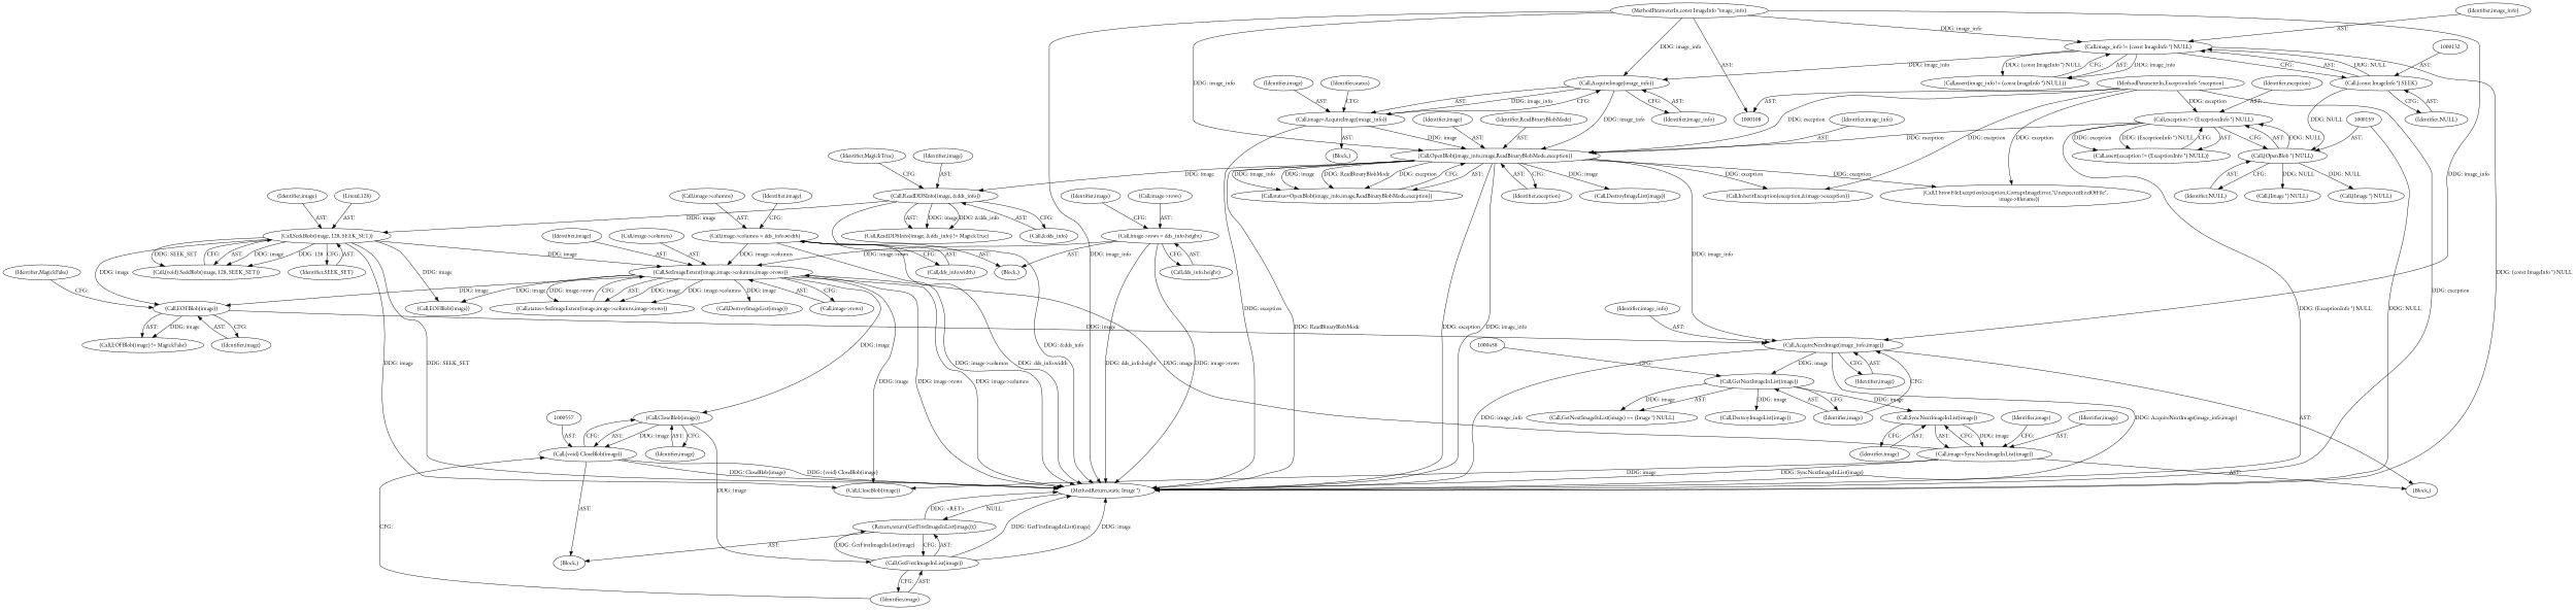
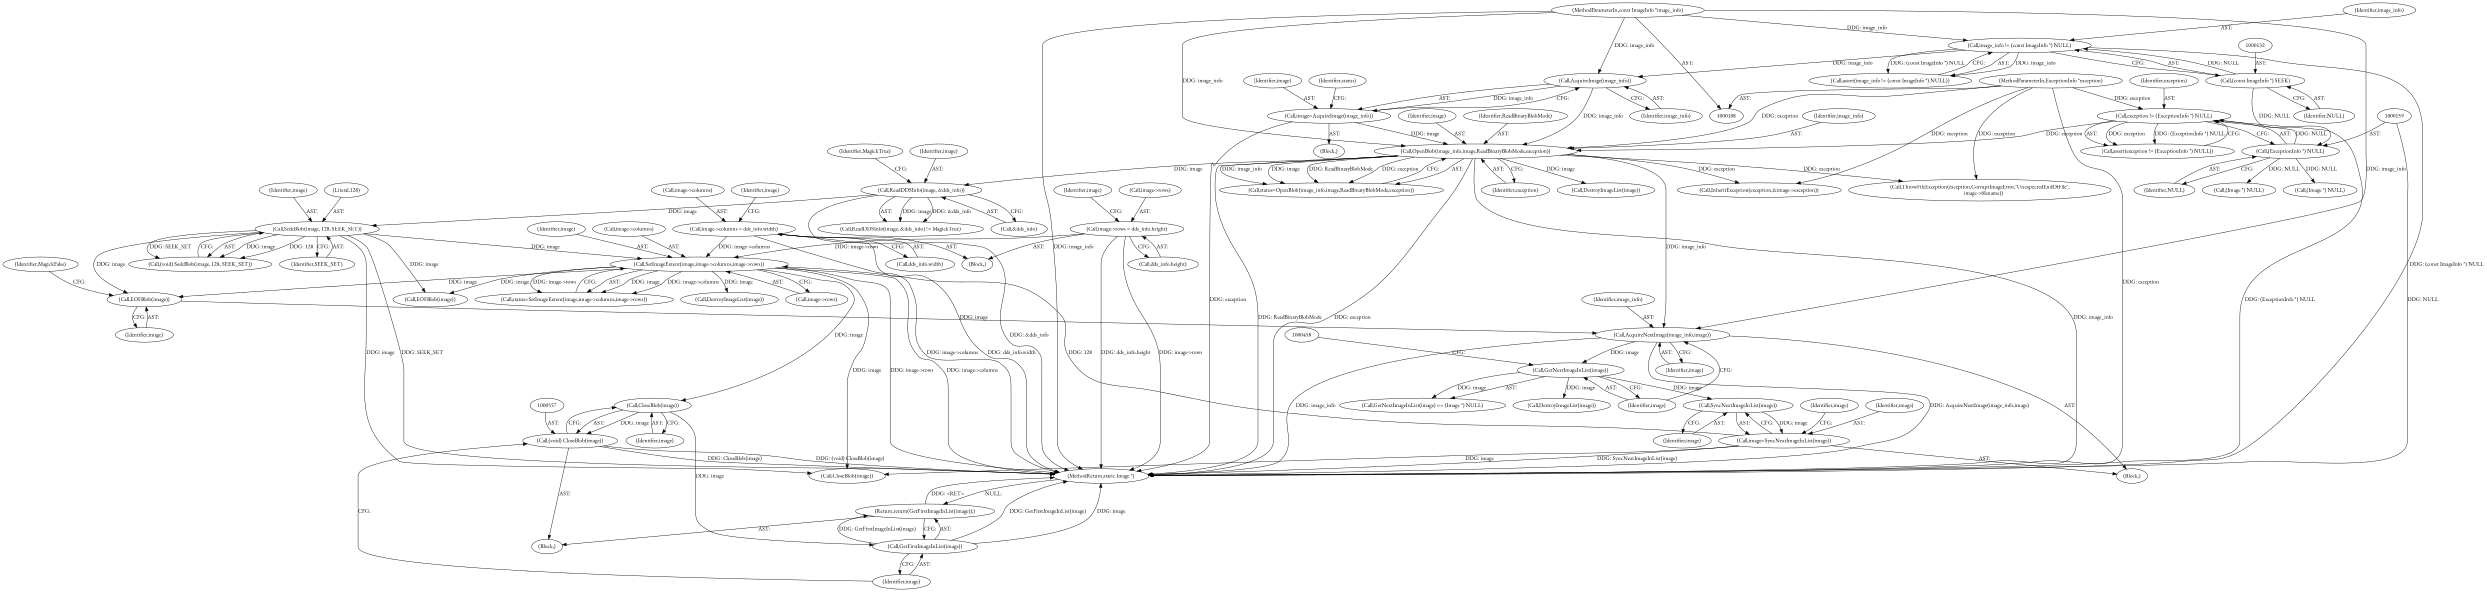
  digraph {
    fontname="EB Garamond"
    node [fontname="EB Garamond"]
    edge [fontname="EB Garamond"]
    n1 [label="(Call,CloseBlob(image))"]
    n2 [label="(Call,(void) CloseBlob(image))"]
    n3 [label="(Call,GetFirstImageInList(image))"]
    n4 [label="(Identifier,image)"]
    n5 [label="(MethodReturn,static Image *)"]
    n6 [label="(Block,)"]
    n7 [label="(Return,return(GetFirstImageInList(image));)"]
    n8 [label="(Identifier,image)"]
    n9 [label="(Call,SetImageExtent(image,image->columns,image->rows))"]
    n10 [label="(Call,EOFBlob(image))"]
    n11 [label="(Call,CloseBlob(image))"]
    n12 [label="(Call,status=SetImageExtent(image,image->columns,image->rows))"]
    n13 [label="(Call,DestroyImageList(image))"]
    n14 [label="(Call,EOFBlob(image))"]
    n15 [label="(Call,image->rows)"]
    n16 [label="(Call,AcquireNextImage(image_info,image))"]
    n17 [label="(Identifier,image)"]
-   n18 [label="(Call,EOFBlob(image) != MagickFalse)"]
    n19 [label="(Call,SeekBlob(image, 128, SEEK_SET))"]
    n20 [label="(Call,(void) SeekBlob(image, 128, SEEK_SET))"]
    n21 [label="(Identifier,SEEK_SET)"]
    n22 [label="(Call,ReadDDSInfo(image, &dds_info))"]
    n23 [label="(Call,&dds_info)"]
    n24 [label="(Call,ReadDDSInfo(image, &dds_info) != MagickTrue)"]
    n25 [label="(Call,OpenBlob(image_info,image,ReadBinaryBlobMode,exception))"]
    n26 [label="(Identifier,exception)"]
    n27 [label="(Call,DestroyImageList(image))"]
    n28 [label="(Call,status=OpenBlob(image_info,image,ReadBinaryBlobMode,exception))"]
    n29 [label="(Call,InheritException(exception,&image->exception))"]
    n30 [label="(Call,ThrowFileException(exception,CorruptImageError,\"UnexpectedEndOfFile\",\n      image->filename))"]
    n31 [label="(Block,)"]
    n32 [label="(Call,GetNextImageInList(image))"]
    n33 [label="(Identifier,image)"]
    n34 [label="(Call,AcquireImage(image_info))"]
    n35 [label="(Call,image=AcquireImage(image_info))"]
    n36 [label="(Identifier,image_info)"]
    n37 [label="(Block,)"]
    n38 [label="(Call,image_info != (const ImageInfo *) NULL)"]
    n39 [label="(Call,(const ImageInfo *) SEEK)"]
    n40 [label="(Call,assert(image_info != (const ImageInfo *) NULL))"]
-   n41 [label="(Call,(OpenBlob *) NULL)"]
+   n41 [label="(Call,(ExceptionInfo *) NULL)"]
    n42 [label="(Identifier,NULL)"]
    n43 [label="(MethodParameterIn,const ImageInfo *image_info)"]
    1000108
    n45 [label="(Call,exception != (ExceptionInfo *) NULL)"]
    n46 [label="(Call,(Image *) NULL)"]
    n47 [label="(Call,(Image *) NULL)"]
    n48 [label="(Identifier,NULL)"]
    n49 [label="(Call,assert(exception != (ExceptionInfo *) NULL))"]
    n50 [label="(MethodParameterIn,ExceptionInfo *exception)"]
    n51 [label="(Call,image=SyncNextImageInList(image))"]
    n52 [label="(Call,SyncNextImageInList(image))"]
    n53 [label="(Identifier,image)"]
    n54 [label="(Identifier,image)"]
    n55 [label="(Call,GetNextImageInList(image) == (Image *) NULL)"]
    n56 [label="(Call,DestroyImageList(image))"]
    n57 [label="(Call,image->columns = dds_info.width)"]
    n58 [label="(Block,)"]
    n59 [label="(Call,dds_info.width)"]
    n60 [label="(Call,image->rows = dds_info.height)"]
    n61 [label="(Call,dds_info.height)"]
    n62 [label="(Identifier,image)"]
    n63 [label="(Call,image->columns)"]
    n64 [label="(Identifier,image)"]
    n65 [label="(Identifier,image)"]
    n66 [label="(Identifier,ReadBinaryBlobMode)"]
    n67 [label="(Identifier,image)"]
    n68 [label="(Identifier,image)"]
    n69 [label="(Identifier,image)"]
    n70 [label="(Identifier,image)"]
    n71 [label="(Identifier,MagickTrue)"]
    n72 [label="(Identifier,image_info)"]
    n73 [label="(Identifier,MagickFalse)"]
    n74 [label="(Identifier,exception)"]
    n75 [label="(Identifier,image)"]
    n76 [label="(Identifier,image_info)"]
    n77 [label="(Literal,128)"]
    n78 [label="(Call,image->rows)"]
    n79 [label="(Identifier,image)"]
    n80 [label="(Call,image->columns)"]
    n81 [label="(Identifier,image_info)"]
    n82 [label="(Identifier,status)"]
    1000132
    1000159
    1000458
    1000557
    n1 -> n2 [label="AST: "]
    n1 -> n2 [label="DDG: image"]
    n1 -> n3 [label="DDG: image"]
    n1 -> n4 [label="CFG: "]
    n2 -> n1 [label="CFG: "]
    n2 -> n5 [label="DDG: (void) CloseBlob(image)"]
    n2 -> n5 [label="DDG: CloseBlob(image)"]
    n2 -> n6 [label="AST: "]
    n3 -> n5 [label="DDG: image"]
    n3 -> n5 [label="DDG: GetFirstImageInList(image)"]
    n3 -> n7 [label="AST: "]
    n3 -> n7 [label="DDG: GetFirstImageInList(image)"]
    n3 -> n8 [label="CFG: "]
    n4 -> n1 [label="AST: "]
    n5 -> n7 [label="NULL: "]
    n7 -> n3 [label="CFG: "]
    n7 -> n5 [label="DDG: <RET>"]
    n7 -> n6 [label="AST: "]
    n8 -> n2 [label="CFG: "]
    n8 -> n3 [label="AST: "]
    n9 -> n1 [label="DDG: image"]
    n9 -> n5 [label="DDG: image->columns"]
    n9 -> n5 [label="DDG: image->rows"]
    n9 -> n10 [label="DDG: image"]
    n9 -> n11 [label="DDG: image"]
    n9 -> n12 [label="AST: "]
    n9 -> n12 [label="DDG: image"]
    n9 -> n12 [label="DDG: image->columns"]
    n9 -> n12 [label="DDG: image->rows"]
    n9 -> n13 [label="DDG: image"]
    n9 -> n14 [label="DDG: image"]
    n9 -> n15 [label="CFG: "]
    n10 -> n16 [label="DDG: image"]
    n10 -> n17 [label="CFG: "]
-   n10 -> n18 [label="AST: "]
-   n10 -> n18 [label="DDG: image"]
    n12 -> n9 [label="CFG: "]
    n15 -> n9 [label="AST: "]
    n16 -> n5 [label="DDG: AcquireNextImage(image_info,image)"]
    n16 -> n5 [label="DDG: image_info"]
    n16 -> n31 [label="AST: "]
    n16 -> n32 [label="DDG: image"]
    n16 -> n33 [label="CFG: "]
    n17 -> n10 [label="AST: "]
    n19 -> n5 [label="DDG: SEEK_SET"]
    n19 -> n9 [label="DDG: image"]
    n19 -> n10 [label="DDG: image"]
    n19 -> n11 [label="DDG: image"]
    n19 -> n14 [label="DDG: image"]
    n19 -> n20 [label="AST: "]
    n19 -> n20 [label="DDG: image"]
    n19 -> n20 [label="DDG: 128"]
    n19 -> n20 [label="DDG: SEEK_SET"]
    n19 -> n21 [label="CFG: "]
    n20 -> n19 [label="CFG: "]
    n21 -> n19 [label="AST: "]
    n22 -> n5 [label="DDG: &dds_info"]
    n22 -> n19 [label="DDG: image"]
    n22 -> n23 [label="CFG: "]
    n22 -> n24 [label="AST: "]
    n22 -> n24 [label="DDG: image"]
    n22 -> n24 [label="DDG: &dds_info"]
    n23 -> n22 [label="AST: "]
    n25 -> n5 [label="DDG: ReadBinaryBlobMode"]
    n25 -> n5 [label="DDG: exception"]
    n25 -> n5 [label="DDG: image_info"]
    n25 -> n16 [label="DDG: image_info"]
    n25 -> n22 [label="DDG: image"]
    n25 -> n26 [label="CFG: "]
    n25 -> n27 [label="DDG: image"]
    n25 -> n28 [label="AST: "]
    n25 -> n28 [label="DDG: image_info"]
    n25 -> n28 [label="DDG: image"]
    n25 -> n28 [label="DDG: ReadBinaryBlobMode"]
    n25 -> n28 [label="DDG: exception"]
    n25 -> n29 [label="DDG: exception"]
    n25 -> n30 [label="DDG: exception"]
    n26 -> n25 [label="AST: "]
    n28 -> n25 [label="CFG: "]
    n32 -> n52 [label="DDG: image"]
    n32 -> n54 [label="CFG: "]
    n32 -> n55 [label="AST: "]
    n32 -> n55 [label="DDG: image"]
    n32 -> n56 [label="DDG: image"]
    n33 -> n16 [label="AST: "]
    n34 -> n25 [label="DDG: image_info"]
    n34 -> n35 [label="AST: "]
    n34 -> n35 [label="DDG: image_info"]
    n34 -> n36 [label="CFG: "]
    n35 -> n5 [label="DDG: exception"]
    n35 -> n25 [label="DDG: image"]
    n35 -> n34 [label="CFG: "]
    n35 -> n37 [label="AST: "]
    n36 -> n34 [label="AST: "]
    n38 -> n5 [label="DDG: (const ImageInfo *) NULL"]
    n38 -> n34 [label="DDG: image_info"]
    n38 -> n39 [label="CFG: "]
    n38 -> n40 [label="AST: "]
    n38 -> n40 [label="DDG: image_info"]
    n38 -> n40 [label="DDG: (const ImageInfo *) NULL"]
    n39 -> n38 [label="AST: "]
    n39 -> n38 [label="DDG: NULL"]
    n39 -> n41 [label="DDG: NULL"]
    n39 -> n42 [label="CFG: "]
    n40 -> n38 [label="CFG: "]
    n41 -> n45 [label="AST: "]
    n41 -> n45 [label="DDG: NULL"]
    n41 -> n46 [label="DDG: NULL"]
    n41 -> n47 [label="DDG: NULL"]
    n41 -> n48 [label="CFG: "]
    n42 -> n39 [label="AST: "]
    n43 -> n5 [label="DDG: image_info"]
    n43 -> n16 [label="DDG: image_info"]
    n43 -> n25 [label="DDG: image_info"]
    n43 -> n34 [label="DDG: image_info"]
    n43 -> n38 [label="DDG: image_info"]
    n43 -> 1000108 [label="AST: "]
    n45 -> n5 [label="DDG: (ExceptionInfo *) NULL"]
    n45 -> n25 [label="DDG: exception"]
    n45 -> n41 [label="CFG: "]
    n45 -> n49 [label="AST: "]
    n45 -> n49 [label="DDG: exception"]
    n45 -> n49 [label="DDG: (ExceptionInfo *) NULL"]
    n48 -> n41 [label="AST: "]
    n49 -> n45 [label="CFG: "]
    n50 -> n5 [label="DDG: exception"]
    n50 -> n25 [label="DDG: exception"]
    n50 -> n29 [label="DDG: exception"]
    n50 -> n30 [label="DDG: exception"]
    n50 -> 1000108 [label="AST: "]
    n50 -> n45 [label="DDG: exception"]
    n51 -> n5 [label="DDG: SyncNextImageInList(image)"]
-   n51 -> n9 [label="DDG: image"]
+   n51 -> n9 [label="DDG: 128"]
    n51 -> n11 [label="DDG: image"]
    n51 -> n31 [label="AST: "]
    n51 -> n52 [label="CFG: "]
    n52 -> n51 [label="AST: "]
    n52 -> n51 [label="DDG: image"]
    n52 -> n53 [label="CFG: "]
    n53 -> n52 [label="AST: "]
    n54 -> n16 [label="CFG: "]
    n54 -> n32 [label="AST: "]
    n57 -> n5 [label="DDG: dds_info.width"]
    n57 -> n5 [label="DDG: image->columns"]
    n57 -> n9 [label="DDG: image->columns"]
    n57 -> n58 [label="AST: "]
    n57 -> n59 [label="CFG: "]
    n59 -> n57 [label="AST: "]
    n60 -> n5 [label="DDG: dds_info.height"]
    n60 -> n5 [label="DDG: image->rows"]
    n60 -> n9 [label="DDG: image->rows"]
    n60 -> n58 [label="AST: "]
    n60 -> n61 [label="CFG: "]
    n61 -> n60 [label="AST: "]
    n62 -> n25 [label="AST: "]
    n63 -> n57 [label="AST: "]
    n64 -> n57 [label="CFG: "]
    n65 -> n22 [label="AST: "]
    n66 -> n25 [label="AST: "]
    n67 -> n51 [label="CFG: "]
    n68 -> n19 [label="AST: "]
    n69 -> n51 [label="AST: "]
    n70 -> n60 [label="CFG: "]
    n71 -> n22 [label="CFG: "]
    n72 -> n16 [label="AST: "]
    n73 -> n10 [label="CFG: "]
    n74 -> n45 [label="AST: "]
    n75 -> n35 [label="AST: "]
    n76 -> n25 [label="AST: "]
    n77 -> n19 [label="AST: "]
    n78 -> n60 [label="AST: "]
    n79 -> n9 [label="AST: "]
    n80 -> n9 [label="AST: "]
    n81 -> n38 [label="AST: "]
    n82 -> n35 [label="CFG: "]
    1000132 -> n39 [label="AST: "]
    1000159 -> n5 [label="DDG: NULL"]
    1000159 -> n41 [label="AST: "]
    1000458 -> n32 [label="CFG: "]
    1000557 -> n2 [label="AST: "]
  }
